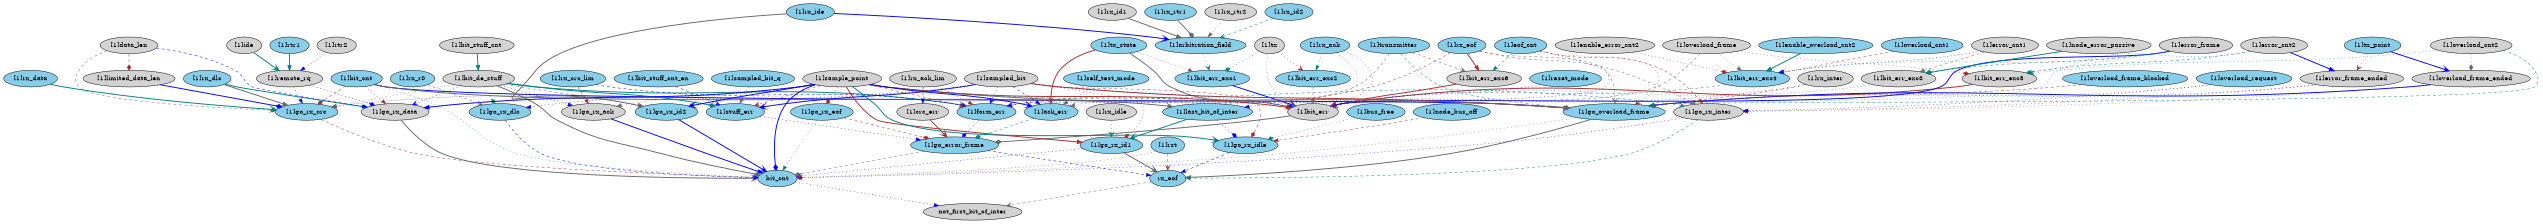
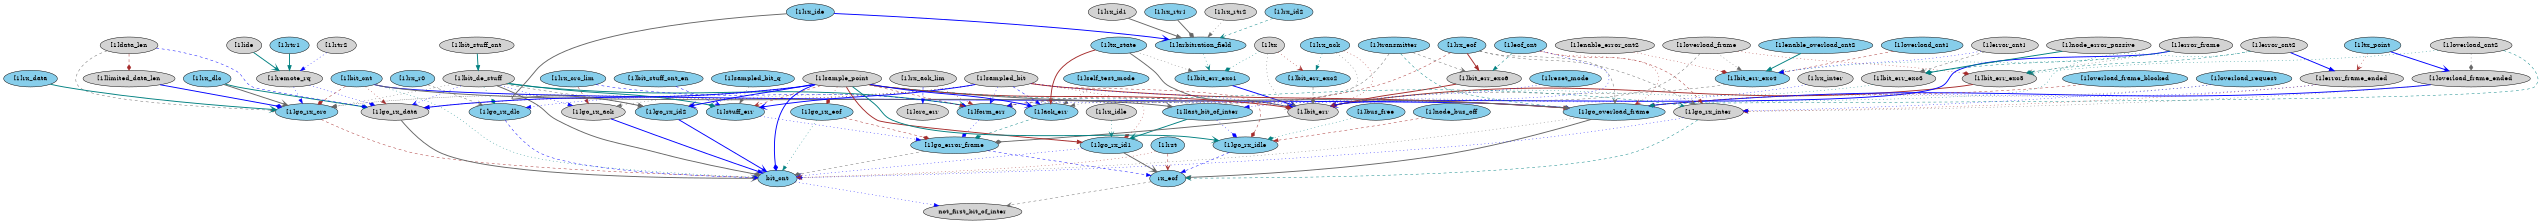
  strict digraph {
    node [complexity=13 fillcolor=skyblue importance=0.0118410488924 rank=0.000986754074367 style=filled]
    edge [arrowhead=normal color=blue style=dotted]
    "[1]limited_data_len" [complexity=24 fillcolor=lightgrey importance=0.0179993392744 rank=0.000749972469767]
    "[1]go_rx_crc" [importance=0.0163216544348 rank=0.0012555118796]
    bit_cnt [complexity=3 importance=0.00646243416141 rank=0.00215414472047]
    not_first_bit_of_inter [complexity=0 fillcolor=lightgrey importance=0.00195637013999 rank=0.0]
    "[1]go_rx_ack" [fillcolor=lightgrey importance=0.0147587533062 rank=0.00113528871586]
    "[1]rx_inter" [complexity=15 fillcolor=lightgrey importance=0.0143887444529 rank=0.000959249630193]
    "[1]go_overload_frame" [complexity=7 importance=0.0129557754923 rank=0.00185082507033]
    "[1]last_bit_of_inter" [complexity=12 importance=0.012218955436 rank=0.00101824628633]
    n9 [complexity=3 importance=0.00412615915686 label=rx_eof rank=0.00137538638562]
    "[1]go_rx_id1" [complexity=7 importance=0.010262585296 rank=0.00146608361372]
    "[1]go_rx_idle" [complexity=7 importance=0.0105013776632 rank=0.00150019680902]
    "[1]bit_cnt" [complexity=15 importance=0.0167250194574 rank=0.00111500129716]
    "[1]go_rx_data" [fillcolor=lightgrey importance=0.0154152853278 rank=0.00118579117906]
    "[1]bit_err_exc5" [complexity=29 fillcolor=lightgrey importance=0.0232046803222 rank=0.00080016139042]
    "[1]bit_err" [complexity=14 fillcolor=lightgrey importance=0.0209262556141 rank=0.00149473254387]
    "[1]go_error_frame" [complexity=7 importance=0.0114419553149 rank=0.00163456504499]
    "[1]bit_err_exc6" [complexity=29 fillcolor=lightgrey importance=0.022958516641 rank=0.00079167298762]
    "[1]bit_err_exc1" [complexity=29 importance=0.0236440604522 rank=0.000815312429387]
    "[1]bit_err_exc3" [complexity=29 fillcolor=lightgrey importance=0.0228294143309 rank=0.000787221183823]
    "[1]overload_cnt1" [complexity=36 importance=0.0255829346583 rank=0.00071063707384]
    "[1]bit_err_exc4" [complexity=29 importance=0.0232761987744 rank=0.000802627543945]
    "[1]go_rx_inter" [complexity=4 fillcolor=lightgrey importance=0.00639290464834 rank=0.00159822616209]
    "[1]rx_idle" [complexity=12 fillcolor=lightgrey importance=0.0121232305081 rank=0.00101026920901]
    "[1]overload_cnt2" [complexity=34 fillcolor=lightgrey importance=0.025791477788 rank=0.000758572876118]
    "[1]overload_frame_ended" [complexity=25 fillcolor=lightgrey importance=0.0149182998384 rank=0.000596731993536]
    "[1]bit_de_stuff" [complexity=20 fillcolor=lightgrey importance=0.0154949556315 rank=0.000774747781573]
    "[1]go_rx_id2" [importance=0.0148052533175 rank=0.00113886563981]
    "[1]go_rx_dlc" [importance=0.0149279557516 rank=0.00114830428859]
    "[1]form_err" [complexity=14 importance=0.0139202640015 rank=0.000994304571538]
    "[1]stuff_err" [complexity=14 importance=0.0134298717312 rank=0.000959276552228]
    "[1]rx_rtr2" [complexity=39 fillcolor=lightgrey importance=0.0290287816188 rank=0.000744327733816]
    "[1]arbitration_field" [complexity=33 importance=0.0264492546233 rank=0.000801492564343]
    "[1]ide" [complexity=26 fillcolor=lightgrey importance=0.0194082280168 rank=0.00074647030834]
    "[1]remote_rq" [complexity=21 fillcolor=lightgrey importance=0.0175218184193 rank=0.000834372305683]
    "[1]error_frame" [complexity=34 fillcolor=lightgrey importance=0.0251642151483 rank=0.000740123974949]
    "[1]rx_ack_lim" [complexity=28 fillcolor=lightgrey importance=0.0159585933115 rank=0.000569949761124]
    "[1]crc_err" [complexity=14 fillcolor=lightgrey importance=0.0143108459952 rank=0.00102220328537]
    "[1]go_rx_eof" [complexity=14 importance=0.0132017141726 rank=0.000942979583759]
    "[1]rst" [complexity=4 importance=0.0139569410669 rank=0.00348923526673]
    "[1]self_test_mode" [complexity=20 importance=0.0156201373873 rank=0.000781006869366]
    "[1]ack_err" [complexity=14 importance=0.014041673791 rank=0.00100297669935]
    "[1]overload_frame" [complexity=34 fillcolor=lightgrey importance=0.0250567706635 rank=0.000736963843044]
    "[1]rx_id2" [complexity=39 importance=0.0289154182023 rank=0.000741420979546]
    "[1]node_error_passive" [complexity=33 fillcolor=lightgrey importance=0.0272897472282 rank=0.000826962037217]
    "[1]enable_error_cnt2" [complexity=36 fillcolor=lightgrey importance=0.0253944839079 rank=0.000705402330776]
    "[1]tx_state" [complexity=33 importance=0.0260413102286 rank=0.000789130612987]
    "[1]bus_free" [importance=0.0135109087892 rank=0.0010393006761]
    "[1]rx_dlc" [complexity=21 importance=0.0181608326402 rank=0.000864801554294]
    "[1]rtr1" [complexity=26 importance=0.0195047712942 rank=0.000750183511313]
    "[1]sampled_bit_q" [complexity=20 importance=0.0150083353276 rank=0.000750416766378]
    "[1]node_bus_off" [importance=0.0149614474563 rank=0.00115088057356]
    "[1]rx_eof" [complexity=33 importance=0.0250188576498 rank=0.000758147201508]
    "[1]reset_mode" [complexity=29 importance=0.0225047192105 rank=0.000776024800362]
    "[1]rx_ack" [complexity=32 importance=0.0253419081959 rank=0.000791934631121]
    "[1]bit_err_exc2" [complexity=29 importance=0.0233433928684 rank=0.000804944581669]
    "[1]tx" [complexity=33 fillcolor=lightgrey importance=0.0350705260495 rank=0.00106274321362]
    "[1]rx_crc_lim" [complexity=28 importance=0.0159629764926 rank=0.000570106303309]
    "[1]error_cnt1" [complexity=36 fillcolor=lightgrey importance=0.0253336150912 rank=0.00070371153031]
    "[1]rx_id1" [complexity=39 fillcolor=lightgrey importance=0.0288101786752 rank=0.000738722530133]
    "[1]bit_stuff_cnt_en" [complexity=20 importance=0.0159455504578 rank=0.000797277522891]
    "[1]rx_rtr1" [complexity=39 importance=0.0290616378313 rank=0.000745170200803]
    "[1]transmitter" [complexity=33 importance=0.0256338809842 rank=0.000776784272247]
    "[1]tx_point" [complexity=28 importance=0.0164967634348 rank=0.00058917012267]
    "[1]error_frame_ended" [complexity=25 fillcolor=lightgrey importance=0.0148807987199 rank=0.000595231948797]
    "[1]overload_request" [complexity=25 importance=0.0145342390887 rank=0.000581369563548]
    "[1]sampled_bit" [complexity=12 fillcolor=lightgrey]
    "[1]sample_point" [complexity=12 fillcolor=lightgrey]
    "[1]data_len" [complexity=21 fillcolor=lightgrey importance=0.0173997133774 rank=0.000828557779876]
    "[1]rtr2" [complexity=26 fillcolor=lightgrey importance=0.0194361769335 rank=0.000747545266673]
    "[1]rx_r0" [complexity=17 importance=0.0171688213906 rank=0.00100993067004]
    "[1]overload_frame_blocked" [complexity=25 importance=0.0156223932667 rank=0.000624895730668]
    "[1]rx_data" [complexity=24 importance=0.0186178509972 rank=0.000775743791549]
    "[1]bit_stuff_cnt" [complexity=22 fillcolor=lightgrey importance=0.0203606908901 rank=0.000925485949548]
    "[1]eof_cnt" [complexity=33 importance=0.0252533392198 rank=0.000765252703632]
    "[1]error_cnt2" [complexity=34 fillcolor=lightgrey importance=0.0254915143479 rank=0.000749750421998]
    "[1]enable_overload_cnt2" [complexity=36 importance=0.0262714525092 rank=0.000729762569699]
    "[1]rx_ide" [complexity=39 importance=0.0292093035498 rank=0.000748956501278]
    "[1]limited_data_len" -> "[1]go_rx_crc" [arrowhead=diamond style=bold]
    "[1]go_rx_crc" -> bit_cnt [arrowhead=diamond color=brown style=dashed]
    bit_cnt -> not_first_bit_of_inter
    "[1]go_rx_ack" -> bit_cnt [style=bold]
-   "[1]rx_inter" -> "[1]go_overload_frame" [arrowhead=diamond color=brown style=dashed]
    "[1]rx_inter" -> "[1]last_bit_of_inter"
    "[1]go_overload_frame" -> bit_cnt [color=gray40]
    "[1]go_overload_frame" -> n9 [color=gray40 style=bold]
    "[1]last_bit_of_inter" -> "[1]go_rx_id1" [arrowhead=vee color=teal style=bold]
    "[1]last_bit_of_inter" -> "[1]go_rx_idle" [arrowhead=diamond]
    n9 -> not_first_bit_of_inter [arrowhead=vee color=gray40 style=dashed]
    "[1]go_rx_id1" -> bit_cnt [arrowhead=vee]
    "[1]go_rx_id1" -> n9 [arrowhead=vee color=gray40 style=bold]
    "[1]go_rx_idle" -> n9 [style=dashed]
    "[1]bit_cnt" -> "[1]go_rx_crc" [arrowhead=diamond color=brown style=dashed]
    "[1]bit_cnt" -> bit_cnt [arrowhead=diamond color=teal]
    "[1]bit_cnt" -> "[1]go_overload_frame" [arrowhead=diamond style=bold]
    "[1]bit_cnt" -> "[1]last_bit_of_inter" [arrowhead=vee color=gray40 style=bold]
    "[1]bit_cnt" -> "[1]go_rx_data" [color=brown]
    "[1]go_rx_data" -> bit_cnt [arrowhead=vee color=gray40 style=bold]
    "[1]bit_err_exc5" -> "[1]bit_err" [arrowhead=diamond color=brown style=bold]
    "[1]bit_err" -> "[1]go_error_frame" [arrowhead=diamond color=gray40 style=bold]
    "[1]go_error_frame" -> bit_cnt [arrowhead=diamond color=gray40 style=dashed]
    "[1]go_error_frame" -> n9 [style=dashed]
    "[1]bit_err_exc6" -> "[1]bit_err" [arrowhead=diamond color=brown style=bold]
    "[1]bit_err_exc1" -> "[1]bit_err" [arrowhead=vee style=bold]
    "[1]bit_err_exc3" -> "[1]bit_err" [color=teal]
    "[1]overload_cnt1" -> "[1]bit_err_exc4" [arrowhead=vee color=brown style=dashed]
    "[1]bit_err_exc4" -> "[1]bit_err" [color=gray40 style=dashed]
    "[1]go_rx_inter" -> bit_cnt [arrowhead=diamond]
    "[1]go_rx_inter" -> n9 [arrowhead=vee color=teal style=dashed]
    "[1]rx_idle" -> "[1]go_rx_id1" [arrowhead=vee color=teal]
    "[1]overload_cnt2" -> "[1]go_overload_frame" [color=teal style=dashed]
    "[1]overload_cnt2" -> "[1]bit_err_exc5" [arrowhead=vee color=teal]
    "[1]overload_cnt2" -> "[1]overload_frame_ended" [arrowhead=diamond color=gray40]
    "[1]overload_frame_ended" -> "[1]go_overload_frame" [style=bold]
    "[1]overload_frame_ended" -> "[1]go_rx_inter" [arrowhead=vee color=gray40]
    "[1]bit_de_stuff" -> "[1]go_rx_crc" [arrowhead=vee color=gray40]
    "[1]bit_de_stuff" -> bit_cnt [arrowhead=diamond color=gray40 style=bold]
    "[1]bit_de_stuff" -> "[1]go_rx_ack"
    "[1]bit_de_stuff" -> "[1]go_rx_data" [arrowhead=vee]
    "[1]bit_de_stuff" -> "[1]go_rx_id2" [arrowhead=vee color=gray40 style=dashed]
    "[1]bit_de_stuff" -> "[1]go_rx_dlc" [arrowhead=diamond color=teal]
    "[1]bit_de_stuff" -> "[1]form_err" [arrowhead=vee color=teal style=bold]
    "[1]bit_de_stuff" -> "[1]stuff_err" [arrowhead=diamond color=teal style=bold]
    "[1]go_rx_id2" -> bit_cnt [arrowhead=vee style=bold]
    "[1]go_rx_dlc" -> bit_cnt [arrowhead=vee style=dashed]
    "[1]form_err" -> "[1]go_error_frame" [arrowhead=diamond]
    "[1]stuff_err" -> "[1]go_error_frame"
    "[1]rx_rtr2" -> "[1]arbitration_field" [color=gray40]
    "[1]arbitration_field" -> "[1]bit_err_exc1" [arrowhead=vee color=teal]
    "[1]ide" -> "[1]remote_rq" [arrowhead=vee color=teal style=bold]
    "[1]remote_rq" -> "[1]go_rx_crc"
    "[1]remote_rq" -> "[1]go_rx_data" [arrowhead=diamond]
    "[1]error_frame" -> "[1]bit_err_exc5" [arrowhead=vee color=gray40]
    "[1]error_frame" -> "[1]bit_err" [arrowhead=vee style=bold]
    "[1]error_frame" -> "[1]bit_err_exc3" [arrowhead=vee color=teal style=dashed]
    "[1]error_frame" -> "[1]bit_err_exc4" [arrowhead=vee color=teal]
    "[1]rx_ack_lim" -> "[1]form_err" [color=brown]
    "[1]rx_ack_lim" -> "[1]crc_err" [style=dashed]
-   "[1]crc_err" -> "[1]go_error_frame" [arrowhead=vee color=brown style=bold]
    "[1]go_rx_eof" -> bit_cnt [color=teal]
    "[1]go_rx_eof" -> "[1]go_error_frame" [arrowhead=diamond color=brown style=dashed]
    "[1]rst" -> bit_cnt [arrowhead=vee color=brown]
    "[1]rst" -> n9 [arrowhead=vee color=brown style=dashed]
    "[1]self_test_mode" -> "[1]ack_err" [color=gray40]
    "[1]ack_err" -> "[1]go_error_frame" [arrowhead=diamond color=teal style=dashed]
    "[1]overload_frame" -> "[1]bit_err_exc5" [arrowhead=diamond color=brown]
    "[1]overload_frame" -> "[1]bit_err" [arrowhead=diamond color=gray40 style=dashed]
    "[1]overload_frame" -> "[1]bit_err_exc4" [color=gray40]
    "[1]rx_id2" -> "[1]arbitration_field" [arrowhead=vee color=teal style=dashed]
    "[1]node_error_passive" -> "[1]bit_err_exc3" [arrowhead=diamond color=teal style=bold]
    "[1]enable_error_cnt2" -> "[1]bit_err_exc4" [arrowhead=diamond color=brown]
    "[1]tx_state" -> "[1]bit_err" [arrowhead=vee color=gray40 style=bold]
    "[1]tx_state" -> "[1]bit_err_exc1" [color=gray40]
    "[1]tx_state" -> "[1]ack_err" [color=brown style=bold]
    "[1]bus_free" -> "[1]go_rx_idle" [arrowhead=diamond color=teal]
-   "[1]rx_dlc" -> "[1]go_rx_crc" [color=gray40 style=bold]
+   "[1]rx_dlc" -> "[1]go_rx_crc" [arrowhead=vee color=gray40 style=bold]
    "[1]rx_dlc" -> "[1]go_rx_data" [arrowhead=diamond color=teal style=bold]
    "[1]rtr1" -> "[1]remote_rq" [color=teal style=bold]
    "[1]sampled_bit_q" -> "[1]stuff_err" [color=gray40]
    "[1]node_bus_off" -> "[1]go_rx_idle" [color=brown style=dashed]
    "[1]rx_eof" -> "[1]go_overload_frame" [arrowhead=vee color=gray40 style=dashed]
    "[1]rx_eof" -> "[1]bit_err_exc6" [color=brown style=bold]
    "[1]rx_eof" -> "[1]go_rx_inter" [arrowhead=vee color=gray40 style=dashed]
    "[1]rx_eof" -> "[1]form_err" [color=brown style=dashed]
    "[1]reset_mode" -> "[1]bit_err" [arrowhead=diamond]
    "[1]rx_ack" -> "[1]bit_err" [arrowhead=vee color=brown]
    "[1]rx_ack" -> "[1]ack_err" [color=gray40]
    "[1]rx_ack" -> "[1]bit_err_exc2" [color=teal]
    "[1]bit_err_exc2" -> "[1]bit_err" [arrowhead=diamond color=gray40 style=dashed]
    "[1]tx" -> "[1]bit_err" [arrowhead=vee color=gray40]
    "[1]tx" -> "[1]bit_err_exc1" [arrowhead=diamond color=teal]
    "[1]tx" -> "[1]bit_err_exc2" [arrowhead=vee color=brown]
    "[1]rx_crc_lim" -> "[1]go_rx_ack" [color=brown style=dashed]
    "[1]rx_crc_lim" -> "[1]form_err" [arrowhead=diamond style=dashed]
    "[1]error_cnt1" -> "[1]bit_err_exc3" [color=gray40 style=dashed]
    "[1]error_cnt1" -> "[1]bit_err_exc4"
    "[1]rx_id1" -> "[1]arbitration_field" [color=gray40 style=bold]
    "[1]bit_stuff_cnt_en" -> "[1]stuff_err" [arrowhead=vee style=dashed]
    "[1]rx_rtr1" -> "[1]arbitration_field" [arrowhead=diamond color=gray40 style=bold]
    "[1]transmitter" -> "[1]go_overload_frame" [color=teal style=dashed]
    "[1]transmitter" -> "[1]bit_err_exc6" [arrowhead=vee color=gray40 style=dashed]
    "[1]transmitter" -> "[1]form_err" [color=gray40 style=dashed]
    "[1]tx_point" -> "[1]overload_frame_ended" [arrowhead=vee style=bold]
    "[1]tx_point" -> "[1]error_frame_ended" [arrowhead=vee color=brown]
    "[1]error_frame_ended" -> "[1]go_overload_frame"
    "[1]error_frame_ended" -> "[1]go_rx_inter" [arrowhead=diamond color=brown]
    "[1]overload_request" -> "[1]go_overload_frame" [color=gray40]
    "[1]overload_request" -> "[1]go_rx_inter"
    "[1]sampled_bit" -> "[1]go_rx_crc" [color=gray40]
    "[1]sampled_bit" -> "[1]go_overload_frame" [color=brown style=bold]
    "[1]sampled_bit" -> "[1]go_rx_id1" [arrowhead=diamond color=brown]
    "[1]sampled_bit" -> "[1]go_rx_idle" [arrowhead=diamond color=brown style=dashed]
    "[1]sampled_bit" -> "[1]go_rx_data" [color=brown]
    "[1]sampled_bit" -> "[1]bit_err" [arrowhead=diamond]
    "[1]sampled_bit" -> "[1]go_rx_id2" [arrowhead=diamond color=gray40]
    "[1]sampled_bit" -> "[1]form_err" [arrowhead=vee]
    "[1]sampled_bit" -> "[1]stuff_err" [arrowhead=vee style=bold]
    "[1]sampled_bit" -> "[1]ack_err" [style=dashed]
    "[1]sample_point" -> "[1]go_rx_crc" [color=gray40]
    "[1]sample_point" -> bit_cnt [arrowhead=diamond style=bold]
    "[1]sample_point" -> "[1]go_rx_ack" [color=gray40]
    "[1]sample_point" -> "[1]go_overload_frame" [arrowhead=diamond color=gray40 style=bold]
    "[1]sample_point" -> "[1]go_rx_id1" [color=brown style=bold]
    "[1]sample_point" -> "[1]go_rx_idle" [arrowhead=vee color=teal style=bold]
    "[1]sample_point" -> "[1]go_rx_data" [style=bold]
    "[1]sample_point" -> "[1]bit_err" [arrowhead=diamond color=brown style=bold]
    "[1]sample_point" -> "[1]go_rx_inter" [arrowhead=vee color=teal style=dashed]
    "[1]sample_point" -> "[1]go_rx_id2" [arrowhead=vee style=bold]
    "[1]sample_point" -> "[1]go_rx_dlc"
    "[1]sample_point" -> "[1]form_err" [color=brown style=dashed]
    "[1]sample_point" -> "[1]stuff_err" [arrowhead=vee color=brown style=dashed]
    "[1]sample_point" -> "[1]go_rx_eof" [arrowhead=diamond color=brown]
    "[1]sample_point" -> "[1]ack_err" [arrowhead=vee style=bold]
    "[1]data_len" -> "[1]limited_data_len" [arrowhead=diamond color=brown style=dashed]
    "[1]data_len" -> "[1]go_rx_crc" [arrowhead=diamond color=gray40 style=dashed]
    "[1]data_len" -> "[1]go_rx_data" [style=dashed]
    "[1]rtr2" -> "[1]remote_rq"
    "[1]rx_r0" -> "[1]go_rx_dlc" [arrowhead=vee color=gray40 style=dashed]
    "[1]overload_frame_blocked" -> "[1]go_overload_frame" [color=brown style=dashed]
    "[1]rx_data" -> "[1]go_rx_crc" [arrowhead=vee color=teal style=bold]
    "[1]bit_stuff_cnt" -> "[1]bit_de_stuff" [color=teal style=bold]
    "[1]eof_cnt" -> "[1]go_overload_frame" [arrowhead=vee color=brown]
    "[1]eof_cnt" -> "[1]bit_err_exc6" [color=teal style=dashed]
    "[1]eof_cnt" -> "[1]go_rx_inter" [color=brown style=dashed]
    "[1]eof_cnt" -> "[1]form_err" [arrowhead=vee]
    "[1]error_cnt2" -> "[1]go_overload_frame" [arrowhead=diamond color=teal]
    "[1]error_cnt2" -> "[1]bit_err_exc5" [arrowhead=diamond color=teal style=dashed]
    "[1]error_cnt2" -> "[1]error_frame_ended" [style=bold]
    "[1]enable_overload_cnt2" -> "[1]bit_err_exc4" [color=teal style=bold]
    "[1]rx_ide" -> "[1]go_rx_id2" [color=gray40 style=bold]
    "[1]rx_ide" -> "[1]arbitration_field" [arrowhead=vee style=bold]
  }
